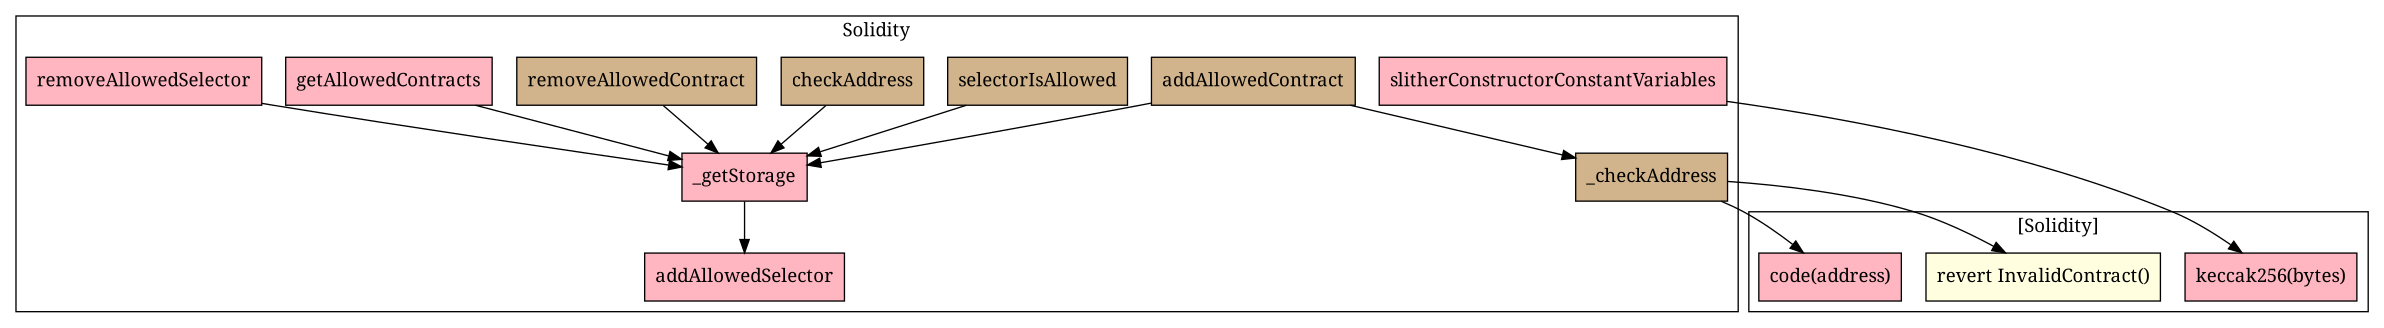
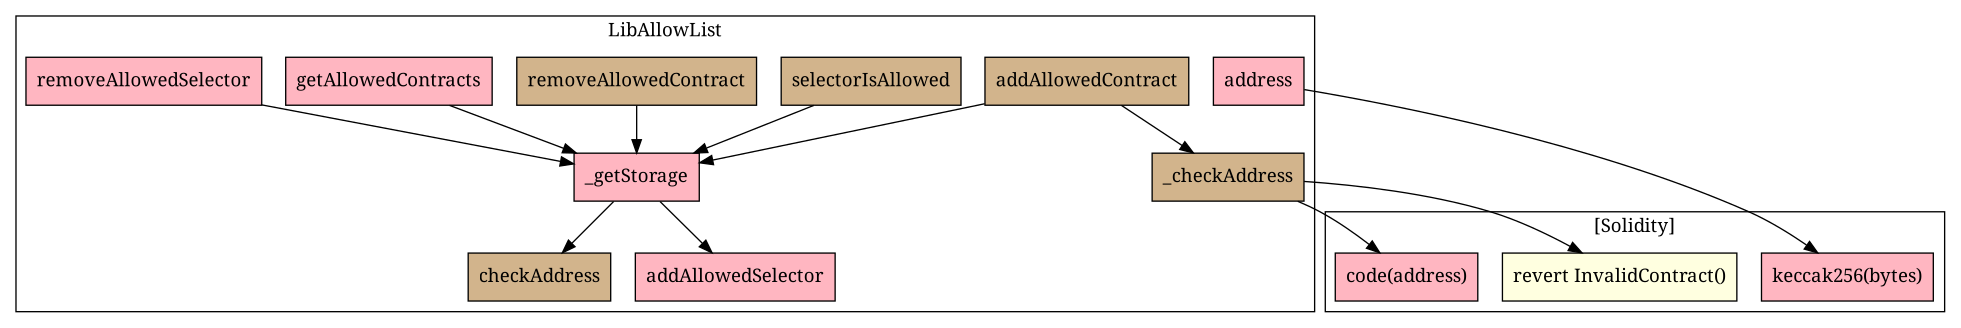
  strict digraph {
    fontname="Noto Serif"
    rankdir=TB
    node [fillcolor=lightpink fontname="Noto Serif" shape=box style=filled]
    edge [fontname="Noto Serif"]
    n1 [label=_getStorage]
    n2 [fillcolor=tan label=addAllowedContract]
    n3 [fillcolor=tan label=_checkAddress]
    n4 [fillcolor=tan label=selectorIsAllowed]
-   n5 [label=slitherConstructorConstantVariables]
+   n5 [label=address]
    n6 [fillcolor=tan label=checkAddress]
    n7 [fillcolor=tan label=removeAllowedContract]
    n8 [label=getAllowedContracts]
    n9 [label=removeAllowedSelector]
    n10 [label=addAllowedSelector]
    "keccak256(bytes)"
    "revert InvalidContract()" [fillcolor=lightyellow]
    "code(address)"
    subgraph cluster_1 {
-     label=Solidity
+     label=LibAllowList
      n1
      n2
      n3
      n4
      n5
      n6
      n7
      n8
      n9
      n10
    }
    subgraph cluster_2 {
      label="[Solidity]"
      "keccak256(bytes)"
      "revert InvalidContract()"
      "code(address)"
    }
    n1 -> n10
    n2 -> n1
    n2 -> n3
    n3 -> "revert InvalidContract()"
    n3 -> "code(address)"
    n4 -> n1
    n5 -> "keccak256(bytes)"
-   n6 -> n1
+   n1 -> n6
    n7 -> n1
    n8 -> n1
    n9 -> n1
  }
